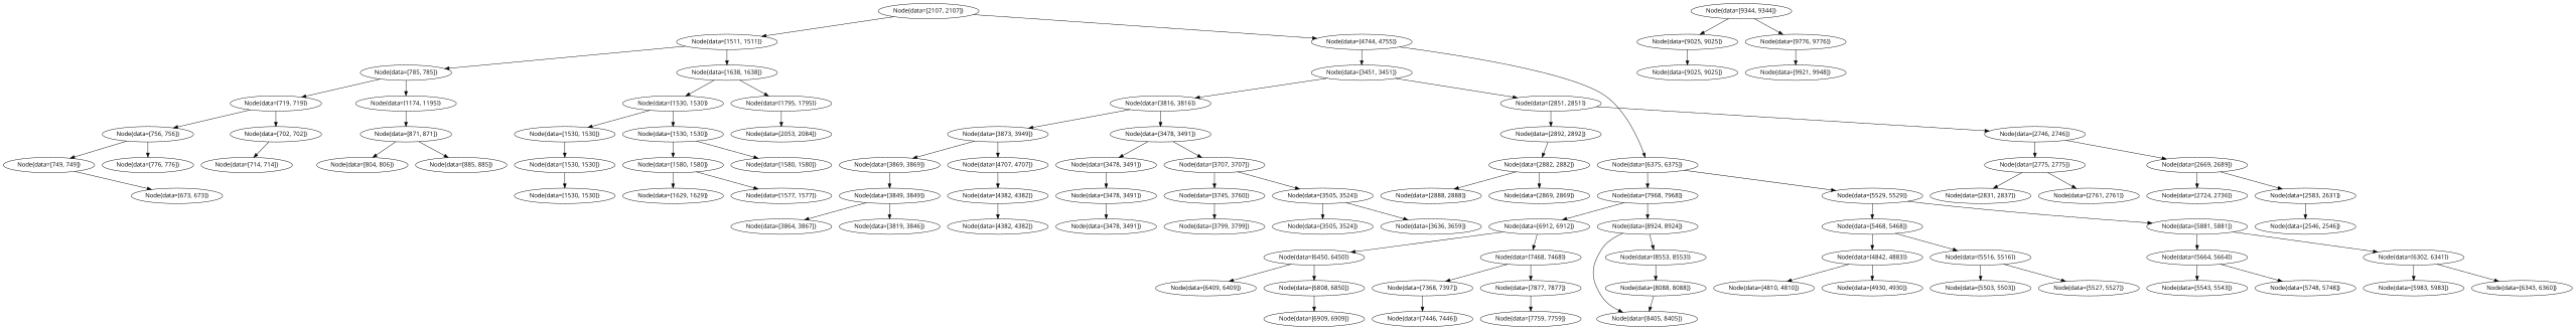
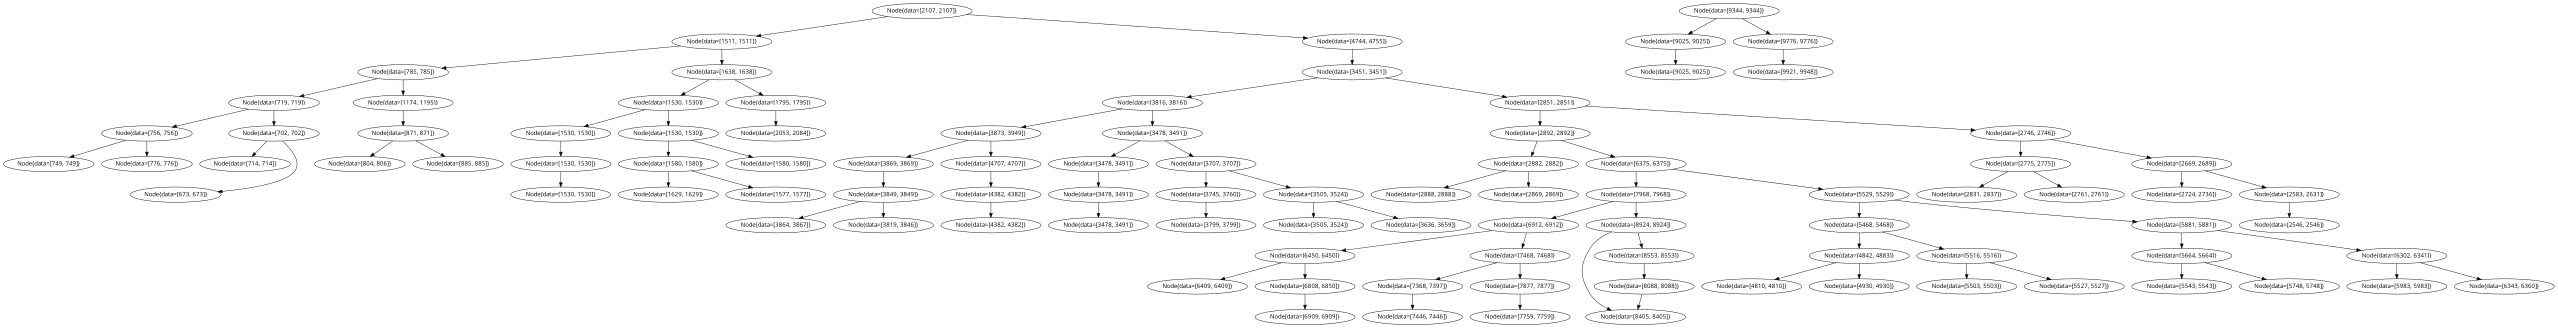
  digraph {
    fontname="Open Sans"
    node [fontname="Open Sans"]
    edge [fontname="Open Sans"]
    n1 [label="Node{data=[2107, 2107]}"]
    n2 [label="Node{data=[1511, 1511]}"]
    n3 [label="Node{data=[4744, 4755]}"]
    n4 [label="Node{data=[785, 785]}"]
    n5 [label="Node{data=[1638, 1638]}"]
    n6 [label="Node{data=[3451, 3451]}"]
    n7 [label="Node{data=[6375, 6375]}"]
    n8 [label="Node{data=[719, 719]}"]
    n9 [label="Node{data=[1174, 1195]}"]
    n10 [label="Node{data=[1530, 1530]}"]
    n11 [label="Node{data=[1795, 1795]}"]
    n12 [label="Node{data=[702, 702]}"]
    n13 [label="Node{data=[756, 756]}"]
    n14 [label="Node{data=[871, 871]}"]
    n15 [label="Node{data=[673, 673]}"]
    n16 [label="Node{data=[714, 714]}"]
    n17 [label="Node{data=[749, 749]}"]
    n18 [label="Node{data=[776, 776]}"]
    n19 [label="Node{data=[804, 806]}"]
    n20 [label="Node{data=[885, 885]}"]
    n21 [label="Node{data=[1530, 1530]}"]
    n22 [label="Node{data=[1530, 1530]}"]
    n23 [label="Node{data=[2053, 2084]}"]
    n24 [label="Node{data=[1530, 1530]}"]
    n25 [label="Node{data=[1580, 1580]}"]
    n26 [label="Node{data=[1580, 1580]}"]
    n27 [label="Node{data=[1530, 1530]}"]
    n28 [label="Node{data=[1577, 1577]}"]
    n29 [label="Node{data=[1629, 1629]}"]
    n30 [label="Node{data=[2851, 2851]}"]
    n31 [label="Node{data=[3816, 3816]}"]
    n32 [label="Node{data=[5529, 5529]}"]
    n33 [label="Node{data=[7968, 7968]}"]
    n34 [label="Node{data=[2746, 2746]}"]
    n35 [label="Node{data=[2892, 2892]}"]
    n36 [label="Node{data=[3478, 3491]}"]
    n37 [label="Node{data=[3873, 3949]}"]
    n38 [label="Node{data=[2669, 2689]}"]
    n39 [label="Node{data=[2775, 2775]}"]
    n40 [label="Node{data=[2882, 2882]}"]
    n41 [label="Node{data=[2583, 2631]}"]
    n42 [label="Node{data=[2724, 2736]}"]
    n43 [label="Node{data=[2761, 2761]}"]
    n44 [label="Node{data=[2831, 2837]}"]
    n45 [label="Node{data=[2546, 2546]}"]
    n46 [label="Node{data=[2869, 2869]}"]
    n47 [label="Node{data=[2888, 2888]}"]
    n48 [label="Node{data=[3478, 3491]}"]
    n49 [label="Node{data=[3707, 3707]}"]
    n50 [label="Node{data=[3869, 3869]}"]
    n51 [label="Node{data=[4707, 4707]}"]
    n52 [label="Node{data=[3478, 3491]}"]
    n53 [label="Node{data=[3505, 3524]}"]
    n54 [label="Node{data=[3745, 3760]}"]
    n55 [label="Node{data=[3478, 3491]}"]
    n56 [label="Node{data=[3505, 3524]}"]
    n57 [label="Node{data=[3636, 3659]}"]
    n58 [label="Node{data=[3799, 3799]}"]
    n59 [label="Node{data=[3849, 3849]}"]
    n60 [label="Node{data=[4382, 4382]}"]
    n61 [label="Node{data=[3819, 3846]}"]
    n62 [label="Node{data=[3864, 3867]}"]
    n63 [label="Node{data=[4382, 4382]}"]
    n64 [label="Node{data=[5468, 5468]}"]
    n65 [label="Node{data=[5881, 5881]}"]
    n66 [label="Node{data=[6912, 6912]}"]
    n67 [label="Node{data=[8924, 8924]}"]
    n68 [label="Node{data=[4842, 4883]}"]
    n69 [label="Node{data=[5516, 5516]}"]
    n70 [label="Node{data=[5664, 5664]}"]
    n71 [label="Node{data=[6302, 6341]}"]
    n72 [label="Node{data=[4810, 4810]}"]
    n73 [label="Node{data=[4930, 4930]}"]
    n74 [label="Node{data=[5503, 5503]}"]
    n75 [label="Node{data=[5527, 5527]}"]
    n76 [label="Node{data=[5543, 5543]}"]
    n77 [label="Node{data=[5748, 5748]}"]
    n78 [label="Node{data=[5983, 5983]}"]
    n79 [label="Node{data=[6343, 6360]}"]
    n80 [label="Node{data=[6450, 6450]}"]
    n81 [label="Node{data=[7468, 7468]}"]
    n82 [label="Node{data=[8553, 8553]}"]
    n83 [label="Node{data=[8405, 8405]}"]
    n84 [label="Node{data=[6409, 6409]}"]
    n85 [label="Node{data=[6808, 6850]}"]
    n86 [label="Node{data=[7368, 7397]}"]
    n87 [label="Node{data=[7877, 7877]}"]
    n88 [label="Node{data=[6909, 6909]}"]
    n89 [label="Node{data=[7446, 7446]}"]
    n90 [label="Node{data=[7759, 7759]}"]
    n91 [label="Node{data=[8088, 8088]}"]
    n92 [label="Node{data=[9344, 9344]}"]
    n93 [label="Node{data=[9025, 9025]}"]
    n94 [label="Node{data=[9776, 9776]}"]
    n95 [label="Node{data=[9025, 9025]}"]
    n96 [label="Node{data=[9921, 9948]}"]
    n1 -> n2
    n1 -> n3
    n2 -> n4
    n2 -> n5
    n3 -> n6
-   n3 -> n7
+   n35 -> n7
    n4 -> n8
    n4 -> n9
    n5 -> n10
    n5 -> n11
    n6 -> n30
    n6 -> n31
    n7 -> n32
    n7 -> n33
    n8 -> n12
    n8 -> n13
    n9 -> n14
    n10 -> n21
    n10 -> n22
    n11 -> n23
-   n17 -> n15
+   n12 -> n15
    n12 -> n16
    n13 -> n17
    n13 -> n18
    n14 -> n19
    n14 -> n20
    n21 -> n24
    n22 -> n25
    n22 -> n26
    n24 -> n27
    n26 -> n28
    n26 -> n29
    n30 -> n34
    n30 -> n35
    n31 -> n36
    n31 -> n37
    n32 -> n64
    n32 -> n65
    n33 -> n66
    n33 -> n67
    n34 -> n38
    n34 -> n39
    n35 -> n40
    n36 -> n48
    n36 -> n49
    n37 -> n50
    n37 -> n51
    n38 -> n41
    n38 -> n42
    n39 -> n43
    n39 -> n44
    n40 -> n46
    n40 -> n47
    n41 -> n45
    n48 -> n52
    n49 -> n53
    n49 -> n54
    n50 -> n59
    n51 -> n60
    n52 -> n55
    n53 -> n56
    n53 -> n57
    n54 -> n58
    n59 -> n61
    n59 -> n62
    n60 -> n63
    n64 -> n68
    n64 -> n69
    n65 -> n70
    n65 -> n71
    n66 -> n80
    n66 -> n81
    n67 -> n82
    n67 -> n83
    n68 -> n72
    n68 -> n73
    n69 -> n74
    n69 -> n75
    n70 -> n76
    n70 -> n77
    n71 -> n78
    n71 -> n79
    n80 -> n84
    n80 -> n85
    n81 -> n86
    n81 -> n87
    n82 -> n91
    n85 -> n88
    n86 -> n89
    n87 -> n90
    n91 -> n83
    n92 -> n93
    n92 -> n94
    n93 -> n95
    n94 -> n96
  }
